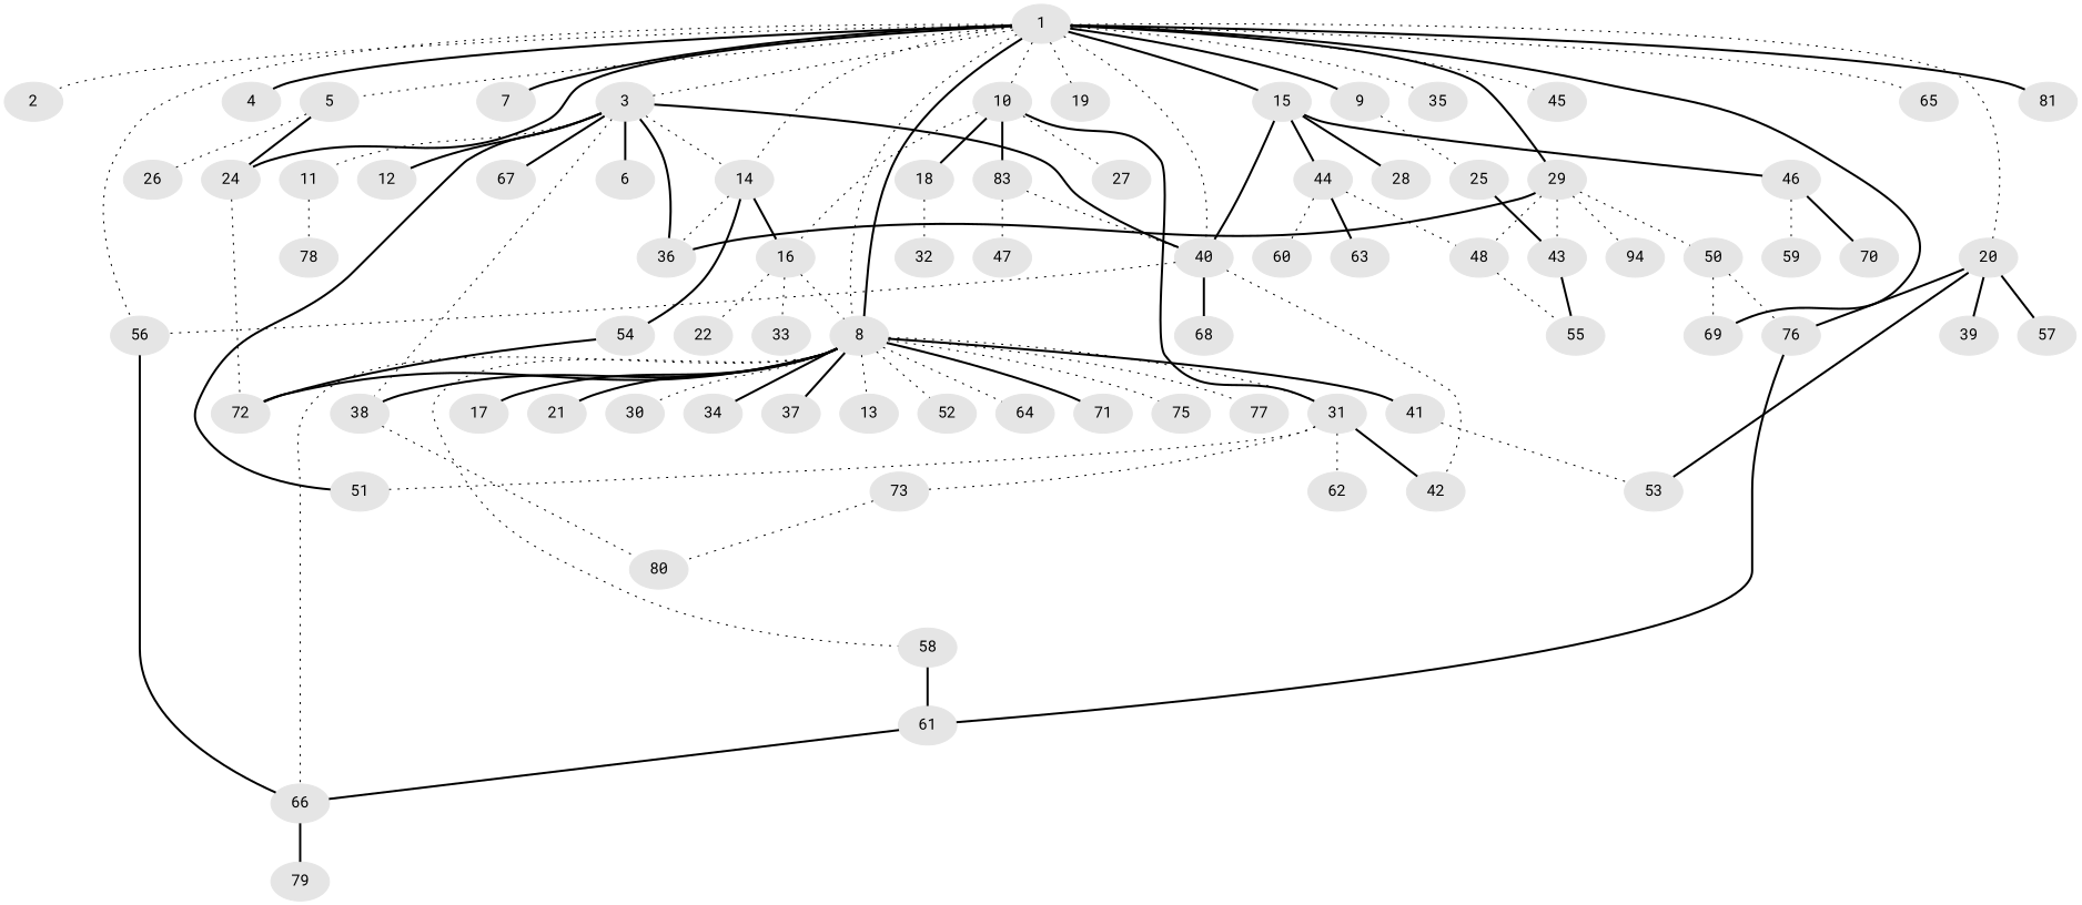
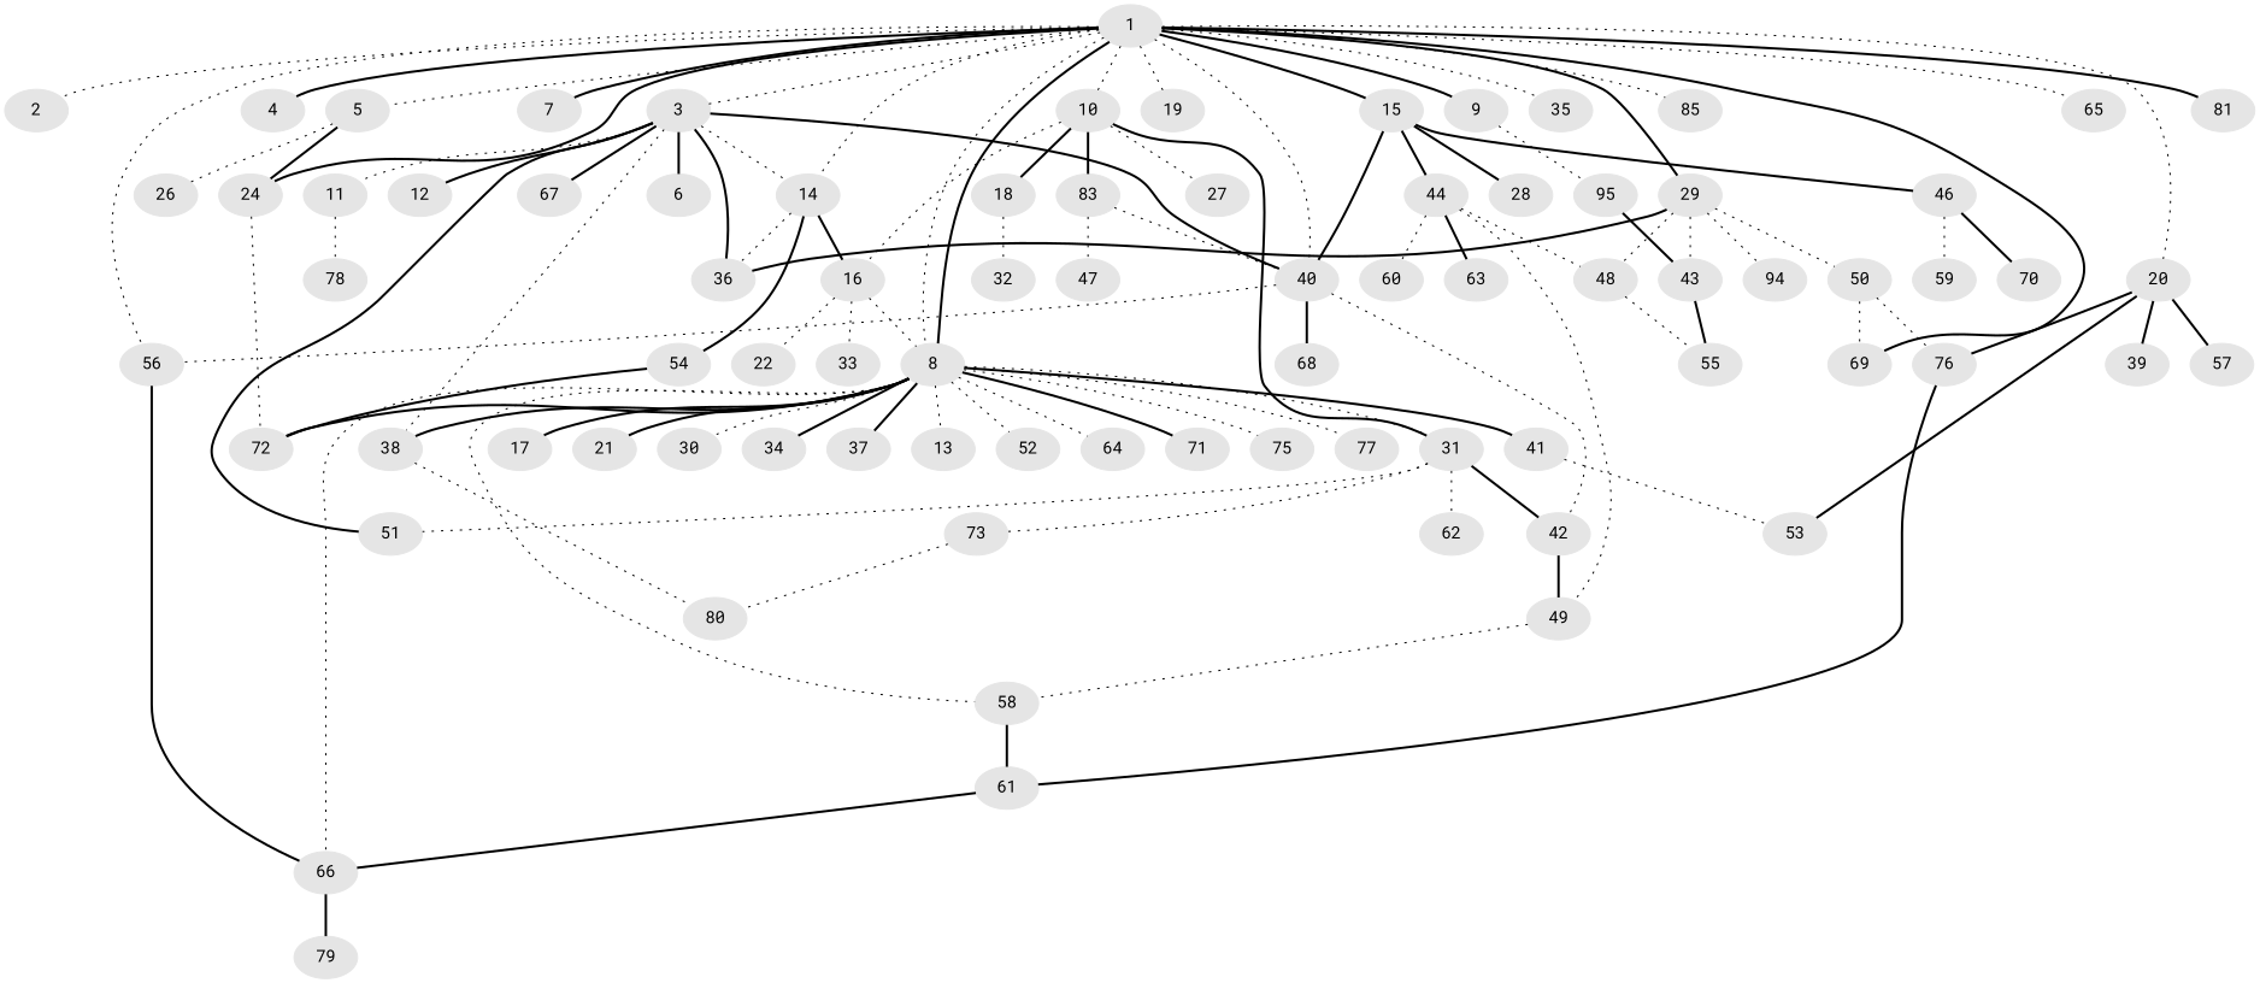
  graph {
    fontname="Roboto Mono"
    node [color=gray90 fontname="Roboto Mono" style=filled]
    edge [fontname="Roboto Mono" style=dotted]
    1
    2
    3
    4
    5
    7
    8
    9
    10
    14
    15
    19
    20
    24
    29
    35
    40
-   45
+   45 [label=85]
    56
    65
    69
    81
    6
    11
    12
    36
    38
    51
    67
    26
    13
    17
    21
    30
    31
    34
    37
    41
    52
    58
    64
    66
    71
    72
    75
    77
-   25
+   25 [label=95]
    16
    18
    n50 [label=83]
    27
    54
    28
    44
    46
    39
    53
    57
    76
    43
    48
    50
    n63 [label=94]
    42
    68
    78
    80
    62
    73
    61
    79
    22
    33
    32
    47
+   49
    60
    63
    59
    70
    55
    1 -- 2
    1 -- 3
    1 -- 4 [style=bold]
    1 -- 5
    1 -- 7 [style=bold]
    1 -- 8
    1 -- 8 [style=bold]
    1 -- 9 [style=bold]
    1 -- 10
    1 -- 14
    1 -- 15 [style=bold]
    1 -- 19
    1 -- 20
    1 -- 24 [style=bold]
    1 -- 29 [style=bold]
    1 -- 35
    1 -- 40
    1 -- 45
    1 -- 56
    1 -- 65
    1 -- 69 [style=bold]
    1 -- 81 [style=bold]
    3 -- 14
    3 -- 40 [style=bold]
    3 -- 6 [style=bold]
    3 -- 11
    3 -- 12 [style=bold]
    3 -- 36 [style=bold]
    3 -- 38
    3 -- 51 [style=bold]
    3 -- 67 [style=bold]
    5 -- 24 [style=bold]
    5 -- 26
    8 -- 38 [style=bold]
    8 -- 13
    8 -- 17 [style=bold]
    8 -- 21 [style=bold]
    8 -- 30
    8 -- 31
    8 -- 34 [style=bold]
    8 -- 37 [style=bold]
    8 -- 41 [style=bold]
    8 -- 52
    8 -- 58
    8 -- 64
    8 -- 66
    8 -- 71 [style=bold]
    8 -- 72 [style=bold]
    8 -- 75
    8 -- 77
    9 -- 25
    10 -- 31 [style=bold]
    10 -- 16
    10 -- 18 [style=bold]
    10 -- n50 [style=bold]
    10 -- 27
    14 -- 36
    14 -- 16 [style=bold]
    14 -- 54 [style=bold]
    15 -- 40 [style=bold]
    15 -- 28 [style=bold]
    15 -- 44 [style=bold]
    15 -- 46 [style=bold]
    20 -- 39 [style=bold]
    20 -- 53 [style=bold]
    20 -- 57 [style=bold]
    20 -- 76 [style=bold]
    24 -- 72
    29 -- 36 [style=bold]
    29 -- 43
    29 -- 48
    29 -- 50
    29 -- n63
    40 -- 56
    40 -- 42
    40 -- 68 [style=bold]
    56 -- 66 [style=bold]
    11 -- 78
    38 -- 80
    31 -- 51
    31 -- 42 [style=bold]
    31 -- 62
    31 -- 73
    41 -- 53
    58 -- 61 [style=bold]
    66 -- 79 [style=bold]
    25 -- 43 [style=bold]
    16 -- 8
    16 -- 22
    16 -- 33
    18 -- 32
    n50 -- 40
    n50 -- 47
    54 -- 72 [style=bold]
    44 -- 48
+   44 -- 49
    44 -- 60
    44 -- 63 [style=bold]
    46 -- 59
    46 -- 70 [style=bold]
    76 -- 61 [style=bold]
    43 -- 55 [style=bold]
    48 -- 55
    50 -- 69
    50 -- 76
+   42 -- 49 [style=bold]
    73 -- 80
    61 -- 66 [style=bold]
+   49 -- 58
  }
